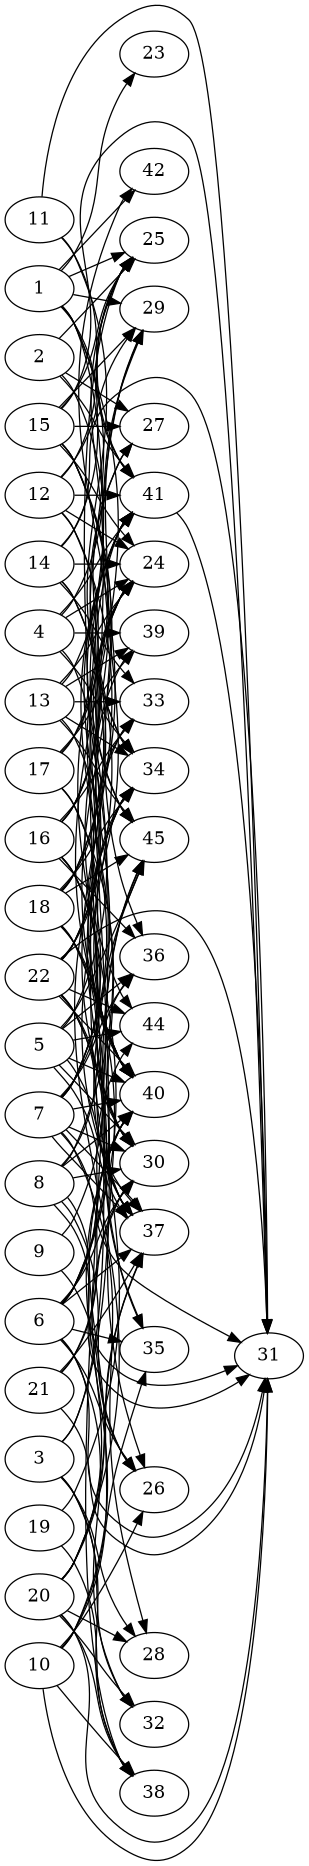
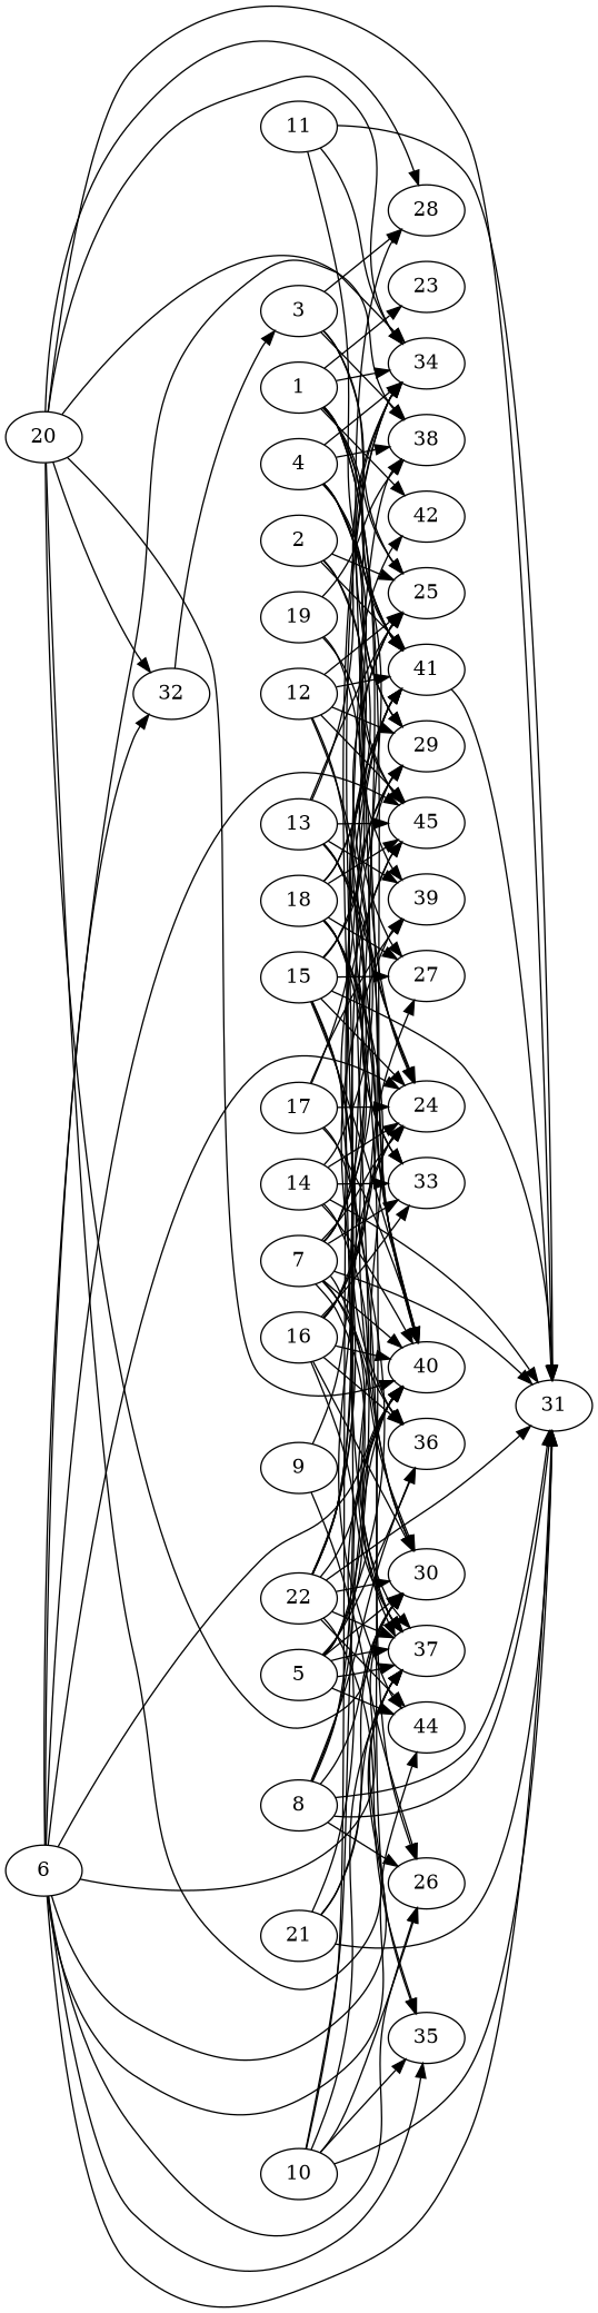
  digraph {
    rankdir=LR
    node [alpha=0.04]
    1 [alpha=0.15 expect_size=2237956151552029440]
    23 [alpha=0.06 expect_size=18999573324139272]
    25 [alpha=0.07 expect_size=74953910301371072]
    29 [alpha=0.05 expect_size=2612506540369355776]
    34 [alpha=0.07 expect_size=142809965016845024]
    37 [alpha=0.14 expect_size=5090279625166151680]
    40 [alpha=0.08 expect_size=134136215779791808]
    41 [alpha=0.17 expect_size=5546703259995314176]
    42 [alpha=0.10 expect_size=13624972461384386215936]
    31 [alpha=0.10 expect_size=141044770745099120]
    2 [alpha=0.01 expect_size=7197445990785377280]
    27 [expect_size=14450352411009032]
    n13 [alpha=0.00 expect_size=10222333405151493095424 label=45]
    3 [alpha=0.03 expect_size=12860806931032200708096]
    28 [alpha=0.14 expect_size=7799966708205000589312]
    32 [alpha=0.11 expect_size=1279346110056160512]
    38 [alpha=0.10 expect_size=4316629758025414144]
    4 [alpha=0.19 expect_size=27149203794832152]
    24 [alpha=0.14 expect_size=1094707438230984192]
    39 [alpha=0.19 expect_size=2618837215163313664]
    5 [alpha=0.13 expect_size=2722464304689813504]
    30 [alpha=0.09 expect_size=9027457386723056]
    36 [alpha=0.17 expect_size=685739377426432000000]
    44 [alpha=0.14 expect_size=308024025678617024]
    6 [expect_size=865365230734870784]
    26 [alpha=0.20 expect_size=59688644950120480]
    35 [alpha=0.06 expect_size=5098743728054778986496]
    7 [expect_size=16556040861573288296448]
    33 [expect_size=34303969129969856]
    8 [alpha=0.10 expect_size=6266689221120000]
    9 [alpha=0.16 expect_size=133859774786917367808]
    10 [alpha=0.12 expect_size=8713838781079861854208]
    11 [expect_size=4988682303564686336]
    12 [alpha=0.09 expect_size=104695235686350016]
    13 [alpha=0.20 expect_size=86823338230720544]
    14 [alpha=0.00 expect_size=89614543212869844992]
    15 [alpha=0.01 expect_size=168411062247893792]
    16 [alpha=0.00 expect_size=4670702498520483840]
    17 [alpha=0.19 expect_size=474692216902966575104]
    18 [alpha=0.05 expect_size=2051934677119270912000]
    19 [alpha=0.18 expect_size=174152502662641221632]
    20 [alpha=0.11 expect_size=6054935243147626496]
    21 [alpha=0.01 expect_size=7121887828056695808]
    22 [alpha=0.11 expect_size=5927273969881664454656]
    1 -> 23
    1 -> 25
    1 -> 29
    1 -> 34
    1 -> 37
    1 -> 40
    1 -> 41
    1 -> 42
    41 -> 31
    2 -> 25
    2 -> 41
    2 -> 27
    2 -> n13
    3 -> 25
    3 -> 41
    3 -> 28
-   3 -> 32
+   32 -> 3
    3 -> 38
    4 -> 29
    4 -> 34
    4 -> 41
    4 -> 38
    4 -> 24
    4 -> 39
    5 -> 37
    5 -> 37
    5 -> 40
    5 -> 41
    5 -> n13
    5 -> 30
    5 -> 36
    5 -> 44
    6 -> 34
    6 -> 37
    6 -> 40
    6 -> 31
    6 -> n13
    6 -> 32
    6 -> 24
    6 -> 30
    6 -> 44
    6 -> 26
    6 -> 35
    7 -> 37
    7 -> 37
    7 -> 40
    7 -> 41
    7 -> 31
    7 -> n13
    7 -> 28
    7 -> 24
    7 -> 30
    7 -> 36
    7 -> 33
    8 -> 40
    8 -> 41
    8 -> 31
    8 -> 31
    8 -> 30
    8 -> 36
    8 -> 26
    9 -> 34
    9 -> 26
    10 -> 37
    10 -> 40
    10 -> 31
    10 -> 38
    10 -> 26
    10 -> 35
    11 -> 34
    11 -> 41
    11 -> 31
    12 -> 25
    12 -> 29
    12 -> 41
    12 -> n13
    12 -> 24
    12 -> 30
    13 -> 25
    13 -> 34
    13 -> 40
    13 -> n13
    13 -> 24
    13 -> 39
    13 -> 33
    14 -> 25
    14 -> 37
    14 -> 40
    14 -> 31
    14 -> 24
    14 -> 33
    15 -> 25
    15 -> 29
    15 -> 40
    15 -> 31
    15 -> 27
    15 -> 24
    15 -> 36
    15 -> 44
    16 -> 37
    16 -> 40
    16 -> 41
    16 -> 27
    16 -> 24
    16 -> 30
    16 -> 36
    16 -> 33
    17 -> 29
    17 -> 40
    17 -> 24
    17 -> 39
    17 -> 35
    18 -> 34
    18 -> 40
    18 -> 42
    18 -> 27
    18 -> n13
    18 -> 30
    18 -> 26
    18 -> 33
+   19 -> 40
    19 -> n13
    19 -> 38
    20 -> 34
    20 -> 37
    20 -> 40
    20 -> 31
    20 -> 28
    20 -> 32
    20 -> 38
    20 -> 30
    21 -> 37
    21 -> 40
    21 -> 31
    21 -> 30
    22 -> 29
    22 -> 34
    22 -> 37
    22 -> 40
    22 -> 31
    22 -> 24
    22 -> 39
    22 -> 30
    22 -> 44
    22 -> 35
  }
